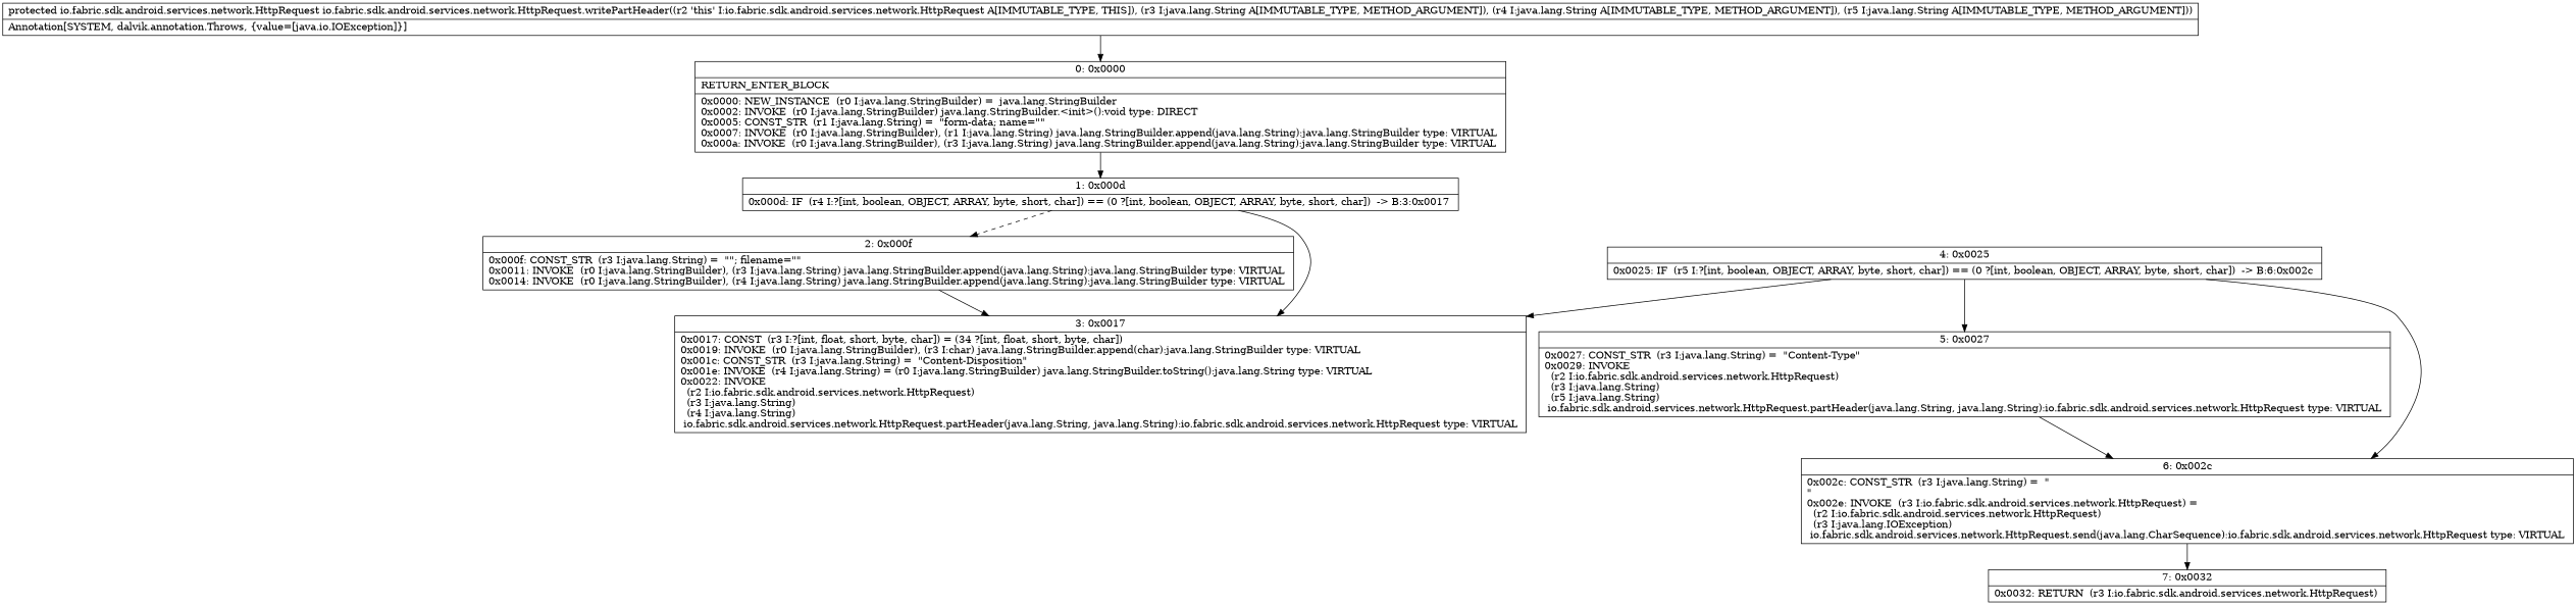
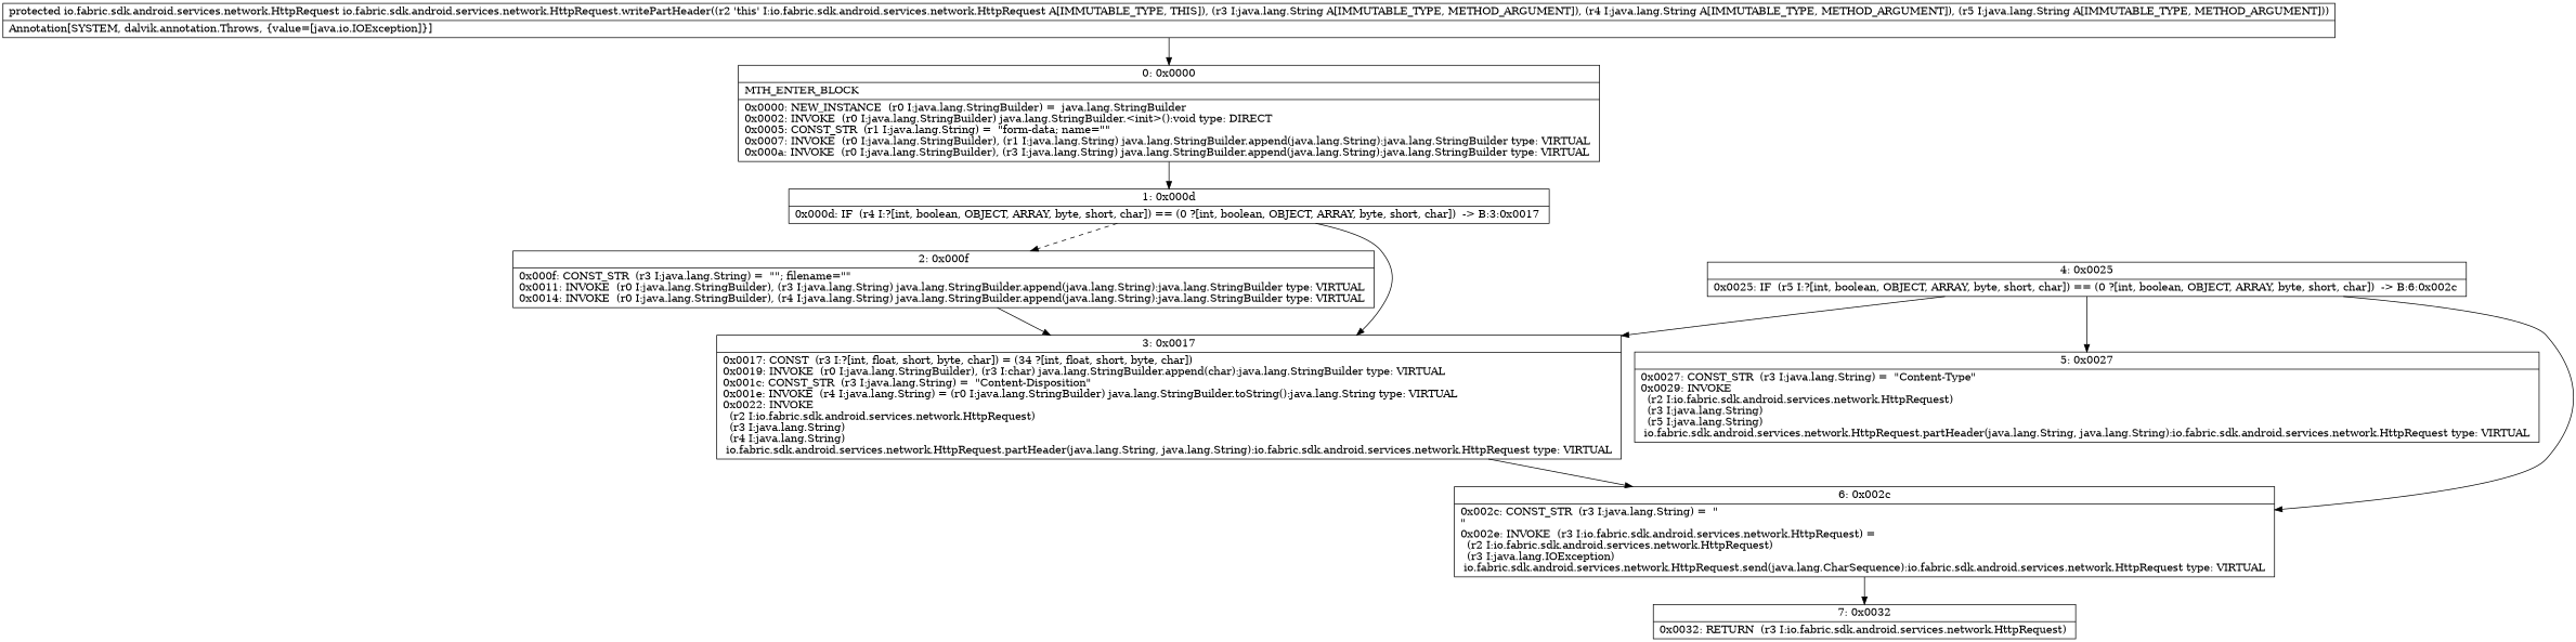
  digraph {
    node [shape=record]
-   n1 [label="{0\:\ 0x0000|RETURN_ENTER_BLOCK\l|0x0000: NEW_INSTANCE  (r0 I:java.lang.StringBuilder) =  java.lang.StringBuilder \l0x0002: INVOKE  (r0 I:java.lang.StringBuilder) java.lang.StringBuilder.\<init\>():void type: DIRECT \l0x0005: CONST_STR  (r1 I:java.lang.String) =  \"form\-data; name=\"\" \l0x0007: INVOKE  (r0 I:java.lang.StringBuilder), (r1 I:java.lang.String) java.lang.StringBuilder.append(java.lang.String):java.lang.StringBuilder type: VIRTUAL \l0x000a: INVOKE  (r0 I:java.lang.StringBuilder), (r3 I:java.lang.String) java.lang.StringBuilder.append(java.lang.String):java.lang.StringBuilder type: VIRTUAL \l}"]
+   n1 [label="{0\:\ 0x0000|MTH_ENTER_BLOCK\l|0x0000: NEW_INSTANCE  (r0 I:java.lang.StringBuilder) =  java.lang.StringBuilder \l0x0002: INVOKE  (r0 I:java.lang.StringBuilder) java.lang.StringBuilder.\<init\>():void type: DIRECT \l0x0005: CONST_STR  (r1 I:java.lang.String) =  \"form\-data; name=\"\" \l0x0007: INVOKE  (r0 I:java.lang.StringBuilder), (r1 I:java.lang.String) java.lang.StringBuilder.append(java.lang.String):java.lang.StringBuilder type: VIRTUAL \l0x000a: INVOKE  (r0 I:java.lang.StringBuilder), (r3 I:java.lang.String) java.lang.StringBuilder.append(java.lang.String):java.lang.StringBuilder type: VIRTUAL \l}"]
    n2 [label="{1\:\ 0x000d|0x000d: IF  (r4 I:?[int, boolean, OBJECT, ARRAY, byte, short, char]) == (0 ?[int, boolean, OBJECT, ARRAY, byte, short, char])  \-\> B:3:0x0017 \l}"]
    n3 [label="{2\:\ 0x000f|0x000f: CONST_STR  (r3 I:java.lang.String) =  \"\"; filename=\"\" \l0x0011: INVOKE  (r0 I:java.lang.StringBuilder), (r3 I:java.lang.String) java.lang.StringBuilder.append(java.lang.String):java.lang.StringBuilder type: VIRTUAL \l0x0014: INVOKE  (r0 I:java.lang.StringBuilder), (r4 I:java.lang.String) java.lang.StringBuilder.append(java.lang.String):java.lang.StringBuilder type: VIRTUAL \l}"]
    n4 [label="{3\:\ 0x0017|0x0017: CONST  (r3 I:?[int, float, short, byte, char]) = (34 ?[int, float, short, byte, char]) \l0x0019: INVOKE  (r0 I:java.lang.StringBuilder), (r3 I:char) java.lang.StringBuilder.append(char):java.lang.StringBuilder type: VIRTUAL \l0x001c: CONST_STR  (r3 I:java.lang.String) =  \"Content\-Disposition\" \l0x001e: INVOKE  (r4 I:java.lang.String) = (r0 I:java.lang.StringBuilder) java.lang.StringBuilder.toString():java.lang.String type: VIRTUAL \l0x0022: INVOKE  \l  (r2 I:io.fabric.sdk.android.services.network.HttpRequest)\l  (r3 I:java.lang.String)\l  (r4 I:java.lang.String)\l io.fabric.sdk.android.services.network.HttpRequest.partHeader(java.lang.String, java.lang.String):io.fabric.sdk.android.services.network.HttpRequest type: VIRTUAL \l}"]
    n5 [label="{4\:\ 0x0025|0x0025: IF  (r5 I:?[int, boolean, OBJECT, ARRAY, byte, short, char]) == (0 ?[int, boolean, OBJECT, ARRAY, byte, short, char])  \-\> B:6:0x002c \l}"]
    n6 [label="{5\:\ 0x0027|0x0027: CONST_STR  (r3 I:java.lang.String) =  \"Content\-Type\" \l0x0029: INVOKE  \l  (r2 I:io.fabric.sdk.android.services.network.HttpRequest)\l  (r3 I:java.lang.String)\l  (r5 I:java.lang.String)\l io.fabric.sdk.android.services.network.HttpRequest.partHeader(java.lang.String, java.lang.String):io.fabric.sdk.android.services.network.HttpRequest type: VIRTUAL \l}"]
    n7 [label="{6\:\ 0x002c|0x002c: CONST_STR  (r3 I:java.lang.String) =  \"\l\" \l0x002e: INVOKE  (r3 I:io.fabric.sdk.android.services.network.HttpRequest) = \l  (r2 I:io.fabric.sdk.android.services.network.HttpRequest)\l  (r3 I:java.lang.IOException)\l io.fabric.sdk.android.services.network.HttpRequest.send(java.lang.CharSequence):io.fabric.sdk.android.services.network.HttpRequest type: VIRTUAL \l}"]
    n8 [label="{7\:\ 0x0032|0x0032: RETURN  (r3 I:io.fabric.sdk.android.services.network.HttpRequest) \l}"]
    n9 [label="{protected io.fabric.sdk.android.services.network.HttpRequest io.fabric.sdk.android.services.network.HttpRequest.writePartHeader((r2 'this' I:io.fabric.sdk.android.services.network.HttpRequest A[IMMUTABLE_TYPE, THIS]), (r3 I:java.lang.String A[IMMUTABLE_TYPE, METHOD_ARGUMENT]), (r4 I:java.lang.String A[IMMUTABLE_TYPE, METHOD_ARGUMENT]), (r5 I:java.lang.String A[IMMUTABLE_TYPE, METHOD_ARGUMENT]))  | Annotation[SYSTEM, dalvik.annotation.Throws, \{value=[java.io.IOException]\}]\l}"]
    n1 -> n2
    n2 -> n3 [style=dashed]
    n2 -> n4
    n3 -> n4
    n5 -> n4
    n5 -> n6 [style=solid]
    n5 -> n7
-   n6 -> n7
+   n4 -> n7
    n7 -> n8
    n9 -> n1
  }
